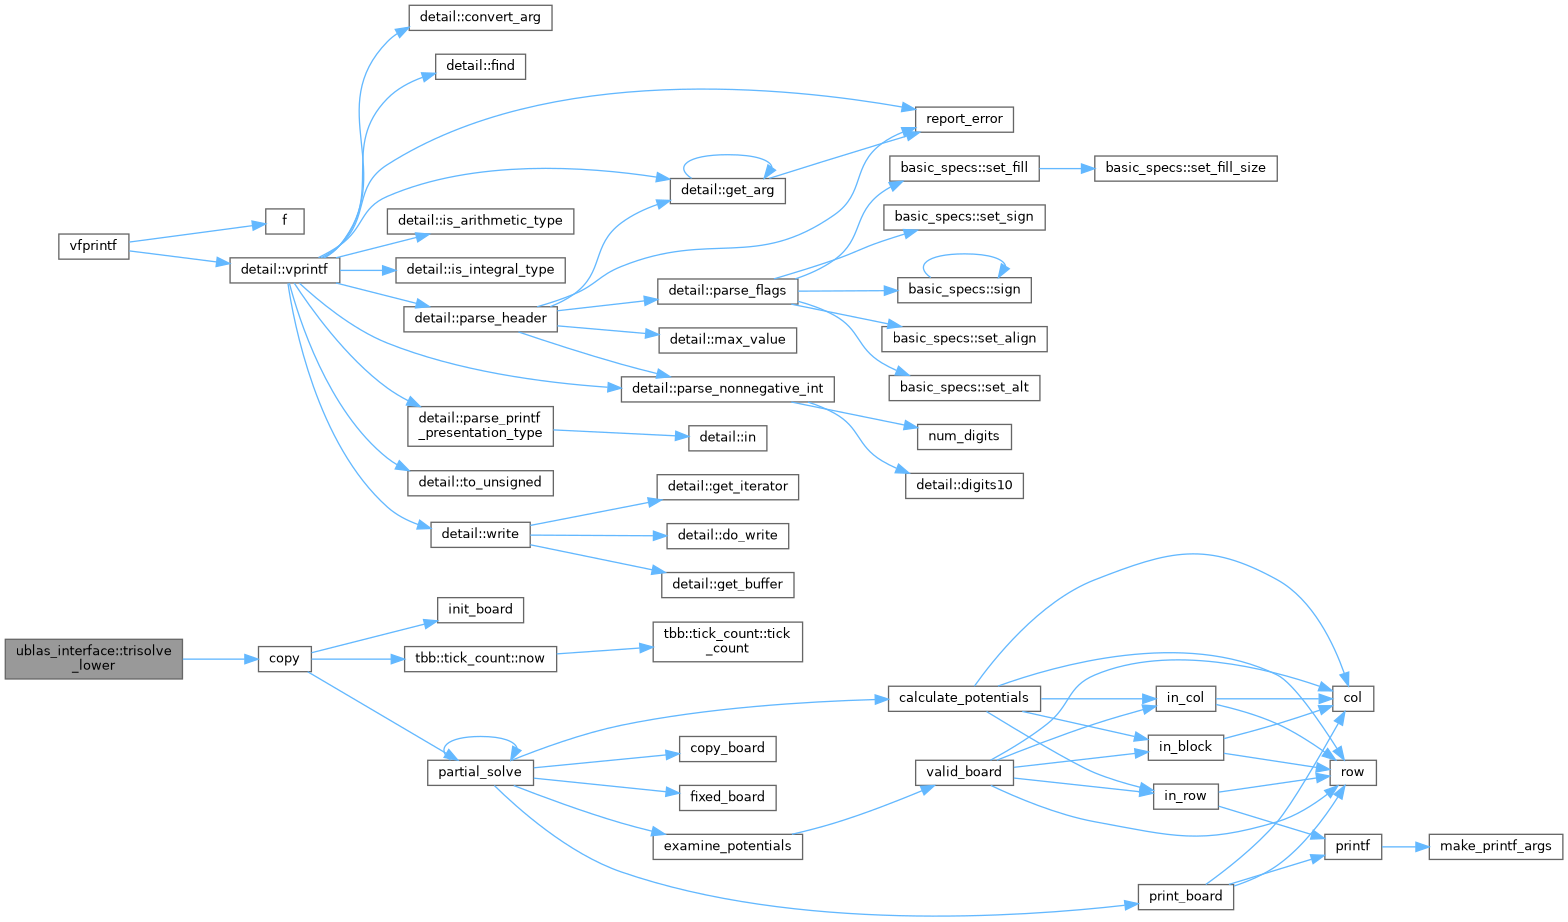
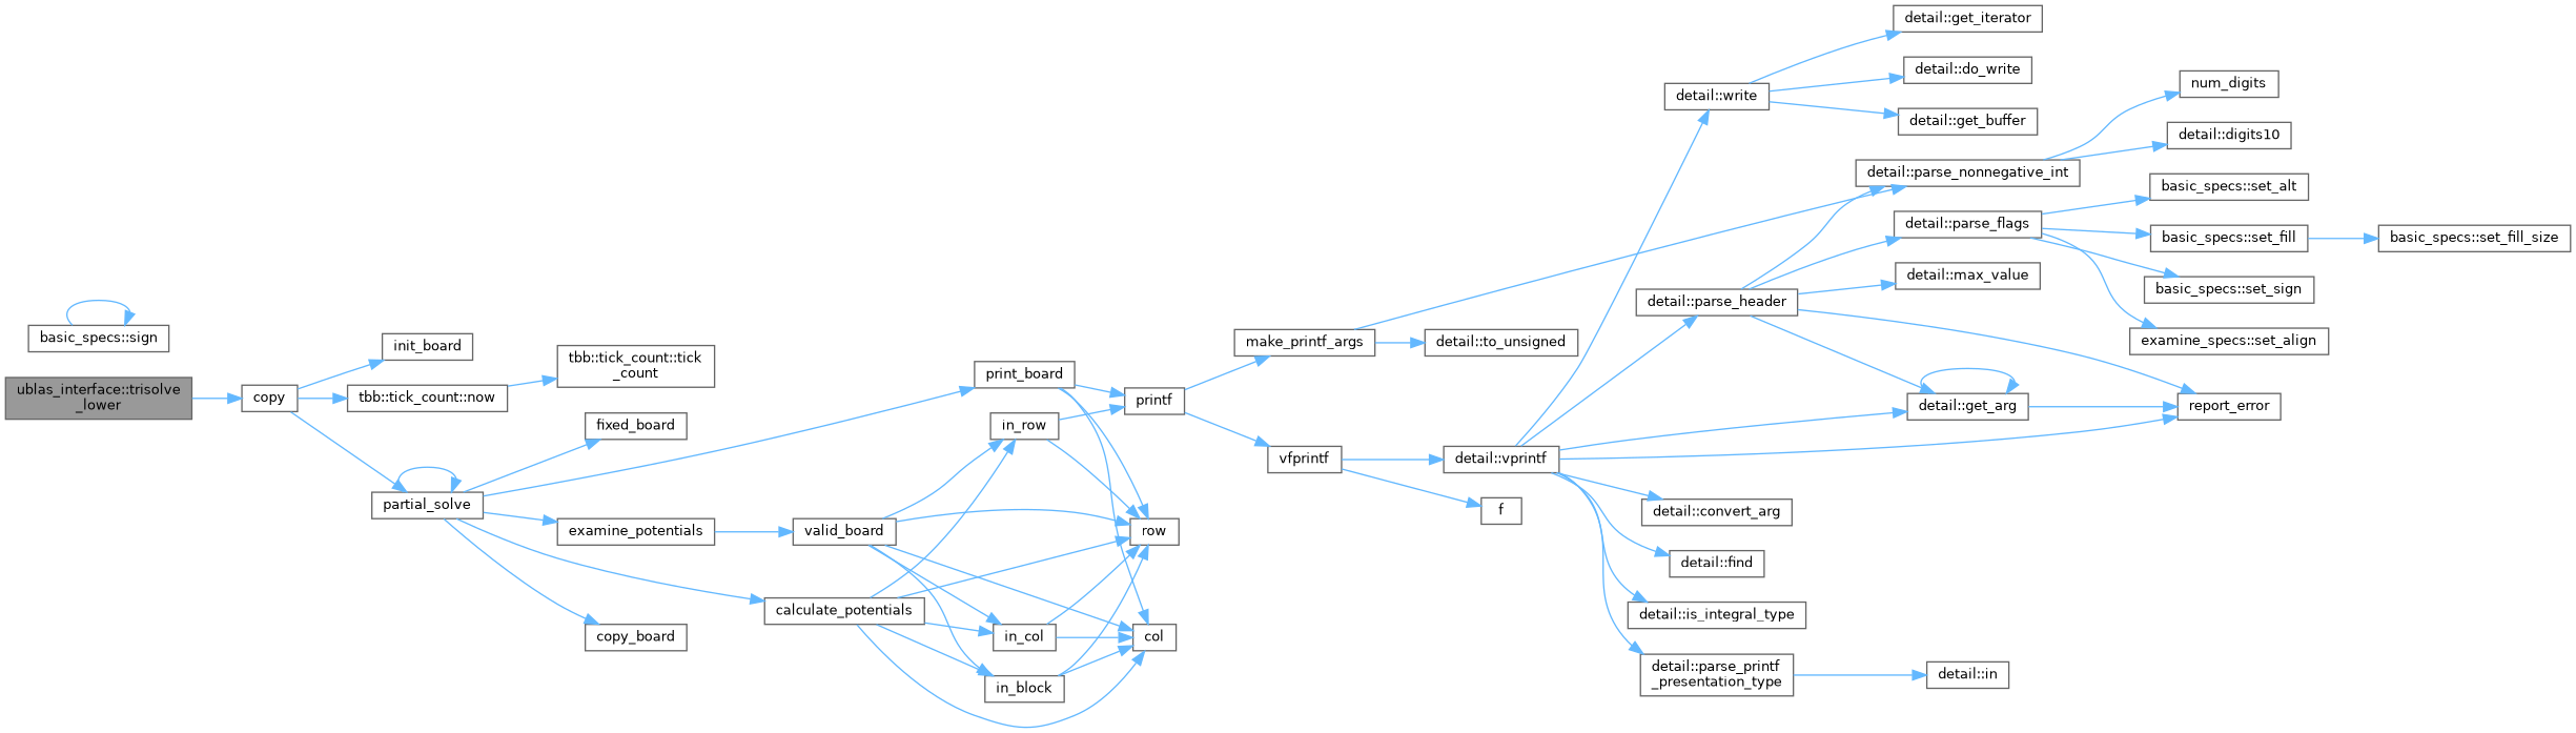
  digraph {
    rankdir=LR
    node [color=grey40 fillcolor=white fontname=Helvetica fontsize=10 shape=box style=filled]
    edge [color=steelblue1 fontname=Helvetica fontsize=10 labelfontname=Helvetica labelfontsize=10 style=solid]
    n1 [color=gray40 fillcolor=grey60 fontcolor=black height=0.2 label="ublas_interface::trisolve\l_lower" width=0.4]
    n2 [height=0.2 label=copy width=0.4]
    n3 [height=0.2 label=init_board width=0.4]
    n4 [height=0.2 label="tbb::tick_count::now" width=0.4]
    n5 [height=0.2 label=partial_solve width=0.4]
    n6 [height=0.2 label="tbb::tick_count::tick\l_count" width=0.4]
    n7 [height=0.2 label=calculate_potentials width=0.4]
    n8 [height=0.2 label=copy_board width=0.4]
    n9 [height=0.2 label=examine_potentials width=0.4]
    n10 [height=0.2 label=fixed_board width=0.4]
    n11 [height=0.2 label=print_board width=0.4]
    n12 [height=0.2 label=col width=0.4]
    n13 [height=0.2 label=in_block width=0.4]
    n14 [height=0.2 label=row width=0.4]
    n15 [height=0.2 label=in_col width=0.4]
    n16 [height=0.2 label=in_row width=0.4]
    n17 [height=0.2 label=valid_board width=0.4]
    n18 [height=0.2 label=printf width=0.4]
    n19 [height=0.2 label=make_printf_args width=0.4]
    n20 [height=0.2 label=vfprintf width=0.4]
    n21 [height=0.2 label=f width=0.4]
    n22 [height=0.2 label="detail::vprintf" width=0.4]
    n23 [height=0.2 label="detail::convert_arg" width=0.4]
    n24 [height=0.2 label="detail::find" width=0.4]
    n25 [height=0.2 label="detail::get_arg" width=0.4]
    n26 [height=0.2 label=report_error width=0.4]
-   n27 [height=0.2 label="detail::is_arithmetic_type" width=0.4]
    n28 [height=0.2 label="detail::is_integral_type" width=0.4]
    n29 [height=0.2 label="detail::parse_header" width=0.4]
    n30 [height=0.2 label="detail::parse_nonnegative_int" width=0.4]
    n31 [height=0.2 label="detail::parse_printf\l_presentation_type" width=0.4]
    n32 [height=0.2 label="detail::to_unsigned" width=0.4]
    n33 [height=0.2 label="detail::write" width=0.4]
    n34 [height=0.2 label="detail::max_value" width=0.4]
    n35 [height=0.2 label="detail::parse_flags" width=0.4]
    n36 [height=0.2 label="detail::digits10" width=0.4]
    n37 [height=0.2 label=num_digits width=0.4]
    n38 [height=0.2 label="detail::in" width=0.4]
    n39 [height=0.2 label="detail::do_write" width=0.4]
    n40 [height=0.2 label="detail::get_buffer" width=0.4]
    n41 [height=0.2 label="detail::get_iterator" width=0.4]
-   n42 [height=0.2 label="basic_specs::set_align" width=0.4]
+   n42 [height=0.2 label="examine_specs::set_align" width=0.4]
    n43 [height=0.2 label="basic_specs::set_alt" width=0.4]
    n44 [height=0.2 label="basic_specs::set_fill" width=0.4]
    n45 [height=0.2 label="basic_specs::set_sign" width=0.4]
    n46 [height=0.2 label="basic_specs::sign" width=0.4]
    n47 [height=0.2 label="basic_specs::set_fill_size" width=0.4]
    n1 -> n2
    n2 -> n3
    n2 -> n4
    n2 -> n5
    n4 -> n6
    n5 -> n5
    n5 -> n7
    n5 -> n8
    n5 -> n9
    n5 -> n10
    n5 -> n11
    n7 -> n12
    n7 -> n13
    n7 -> n14
    n7 -> n15
    n7 -> n16
    n9 -> n17
    n11 -> n12
    n11 -> n14
    n11 -> n18
    n13 -> n12
    n13 -> n14
    n15 -> n12
    n15 -> n14
    n16 -> n14
    n16 -> n18
    n17 -> n12
    n17 -> n13
    n17 -> n14
    n17 -> n15
    n17 -> n16
    n18 -> n19
+   n18 -> n20
    n20 -> n21
    n20 -> n22
    n22 -> n23
    n22 -> n24
    n22 -> n25
    n22 -> n26
-   n22 -> n27
    n22 -> n28
    n22 -> n29
-   n22 -> n30
+   n19 -> n30
    n22 -> n31
-   n22 -> n32
+   n19 -> n32
    n22 -> n33
    n25 -> n25
    n25 -> n26
    n29 -> n25
    n29 -> n26
    n29 -> n30
    n29 -> n34
    n29 -> n35
    n30 -> n36
    n30 -> n37
    n31 -> n38
    n33 -> n39
    n33 -> n40
    n33 -> n41
    n35 -> n42
    n35 -> n43
    n35 -> n44
    n35 -> n45
-   n35 -> n46
    n44 -> n47
    n46 -> n46
  }
